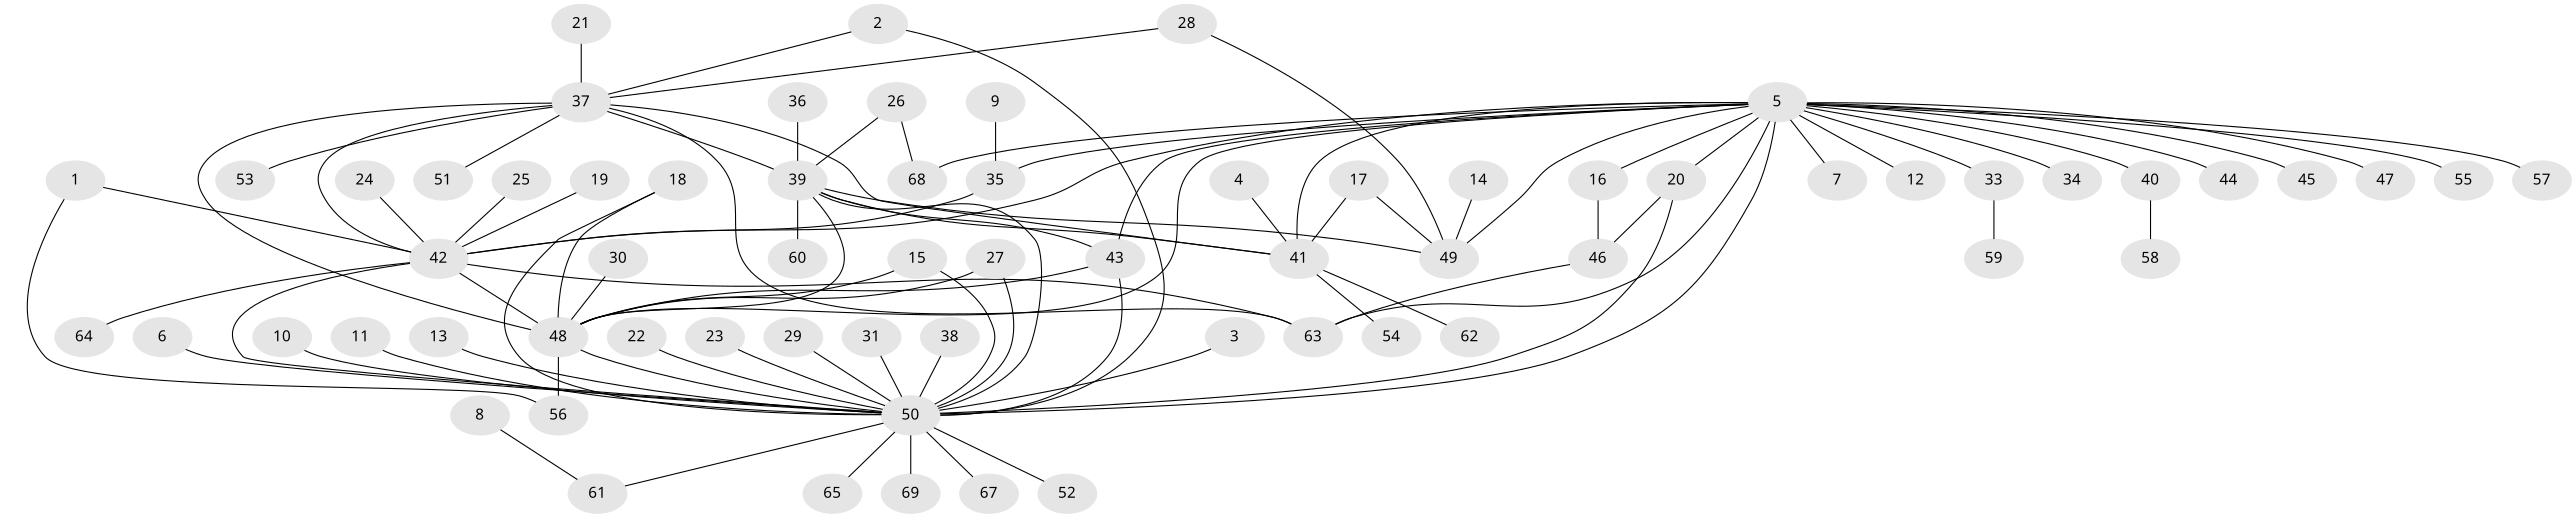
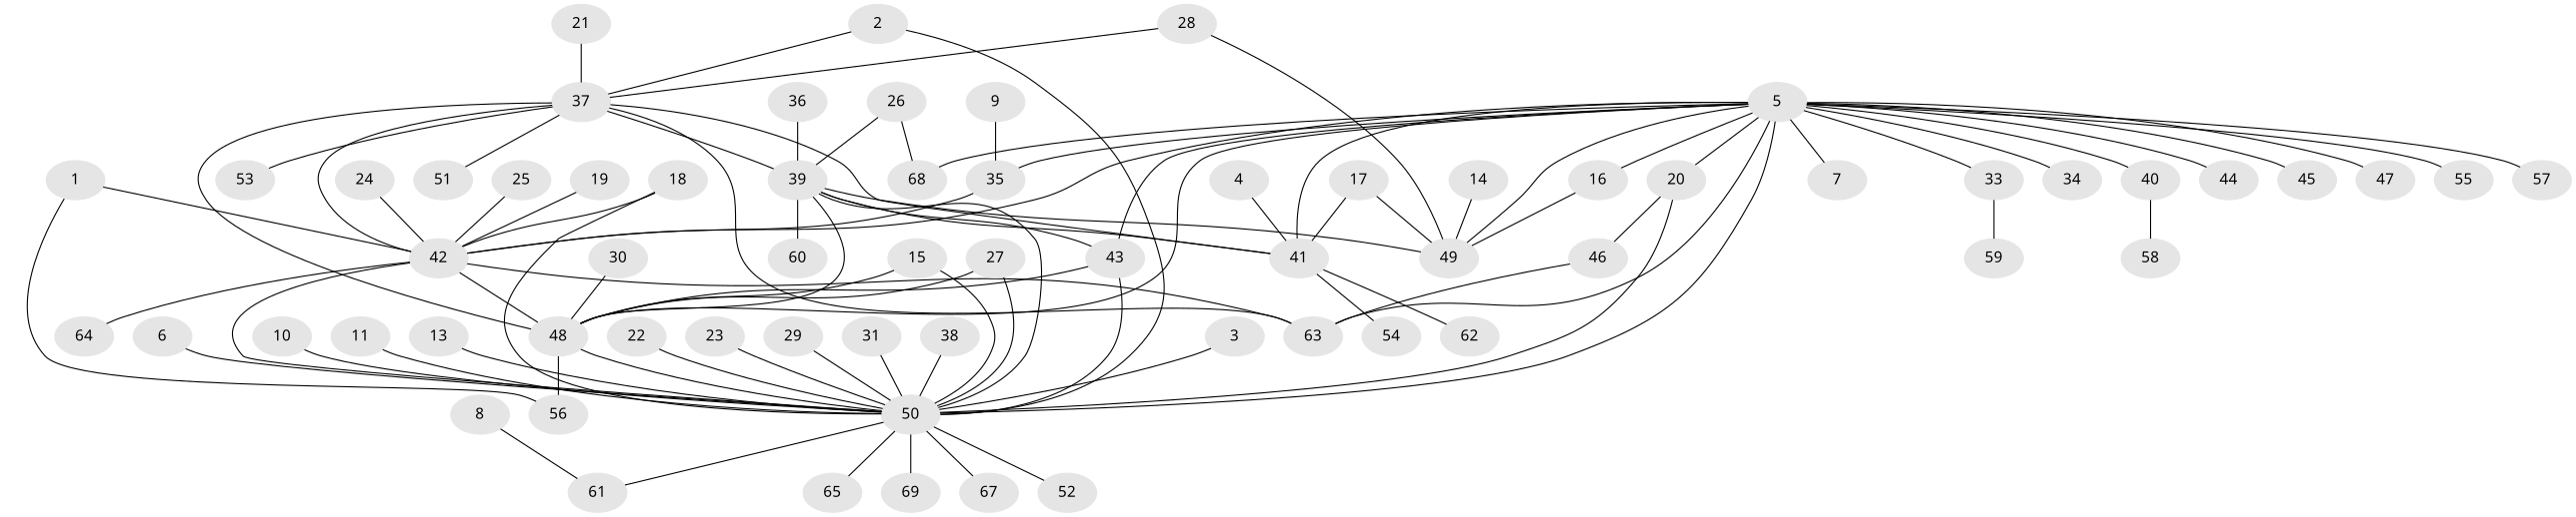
  graph {
    fontname="Noto Sans"
    node [color=gray90 fontname="Noto Sans" style=filled]
    edge [fontname="Noto Sans" weight=1.0]
    1
    42
    56
    50
    48
    63
    64
    2
    37
    41
    39
    51
    53
    61
    52
    65
    n17 [label=69]
    67
    3
    4
    54
    62
    5
    7
-   12
    16
    20
    33
    34
    35
    40
    43
    44
    45
    47
    49
    55
    57
    68
    46
    59
    58
    6
    8
    9
    10
    11
    13
    14
    15
    17
    18
    19
    21
    22
    23
    24
    25
    26
    60
    27
    28
    29
    30
    31
    36
    38
    1 -- 42
    1 -- 56
    42 -- 50
    42 -- 48
    42 -- 63
    42 -- 64
    50 -- 61
    50 -- 52
    50 -- 65 [weight=2.0]
    50 -- n17
    50 -- 67
    48 -- 56
    48 -- 50
    2 -- 50
    2 -- 37
    37 -- 42
    37 -- 48 [weight=2.0]
    37 -- 63
    37 -- 41
    37 -- 39
    37 -- 51
    37 -- 53
    41 -- 54
    41 -- 62
    39 -- 50 [weight=2.0]
    39 -- 48
    39 -- 41
    39 -- 43
    39 -- 49
    39 -- 60
    3 -- 50
    4 -- 41
    5 -- 42
    5 -- 50 [weight=3.0]
    5 -- 48
    5 -- 63 [weight=2.0]
    5 -- 41
    5 -- 7
-   5 -- 12
    5 -- 16
    5 -- 20
    5 -- 33
    5 -- 34
    5 -- 35
    5 -- 40
    5 -- 43
    5 -- 44
    5 -- 45
    5 -- 47
    5 -- 49
    5 -- 55
    5 -- 57
    5 -- 68
-   16 -- 46
+   16 -- 49
    20 -- 50
    20 -- 46
    33 -- 59
    35 -- 42
    40 -- 58
    43 -- 50
    43 -- 48
    46 -- 63
    6 -- 50
    8 -- 61
    9 -- 35
    10 -- 50
    11 -- 50
    13 -- 50
    14 -- 49
    15 -- 50
    15 -- 48
    17 -- 41
    17 -- 49
    18 -- 50
-   18 -- 48
+   18 -- 42
    19 -- 42
    21 -- 37
    22 -- 50
    23 -- 50
    24 -- 42
    25 -- 42
    26 -- 39
    26 -- 68
    27 -- 50
    27 -- 48
    28 -- 37
    28 -- 49
    29 -- 50
    30 -- 48
    31 -- 50
    36 -- 39
    38 -- 50
  }
